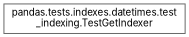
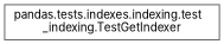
  digraph {
    rankdir=LR
    fontname=Inter
-   n1 [color=grey40 fillcolor=white fontname=Inter fontsize=10 height=0.2 label="pandas.tests.indexes.datetimes.test\l_indexing.TestGetIndexer" shape=box style=filled width=0.4]
+   n1 [color=grey40 fillcolor=white fontname=Inter fontsize=10 height=0.2 label="pandas.tests.indexes.indexing.test\l_indexing.TestGetIndexer" shape=box style=filled width=0.4]
  }
